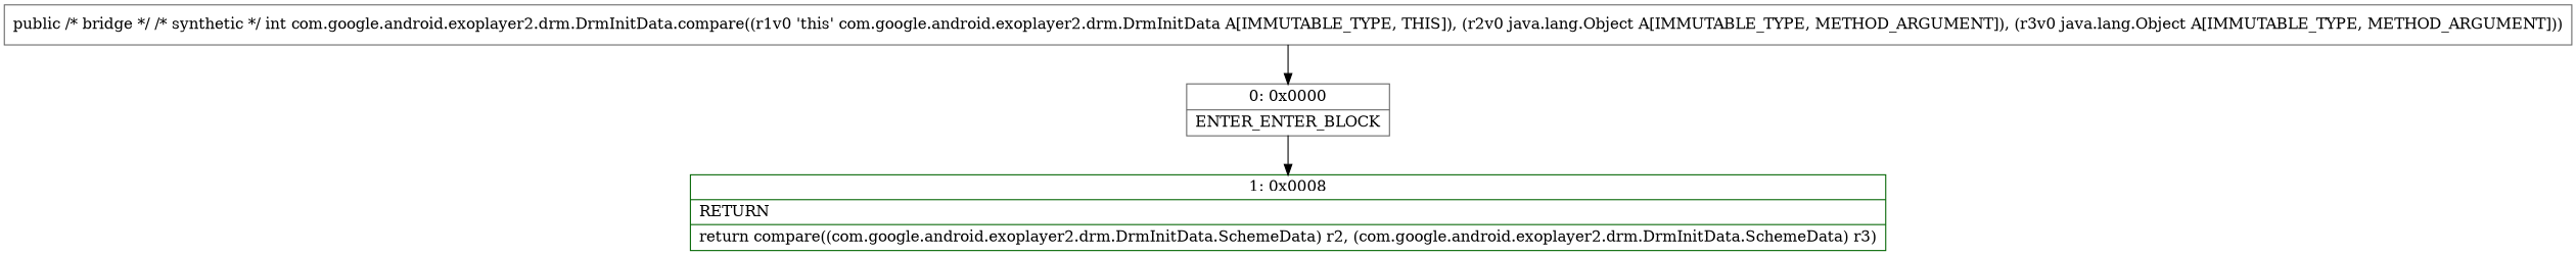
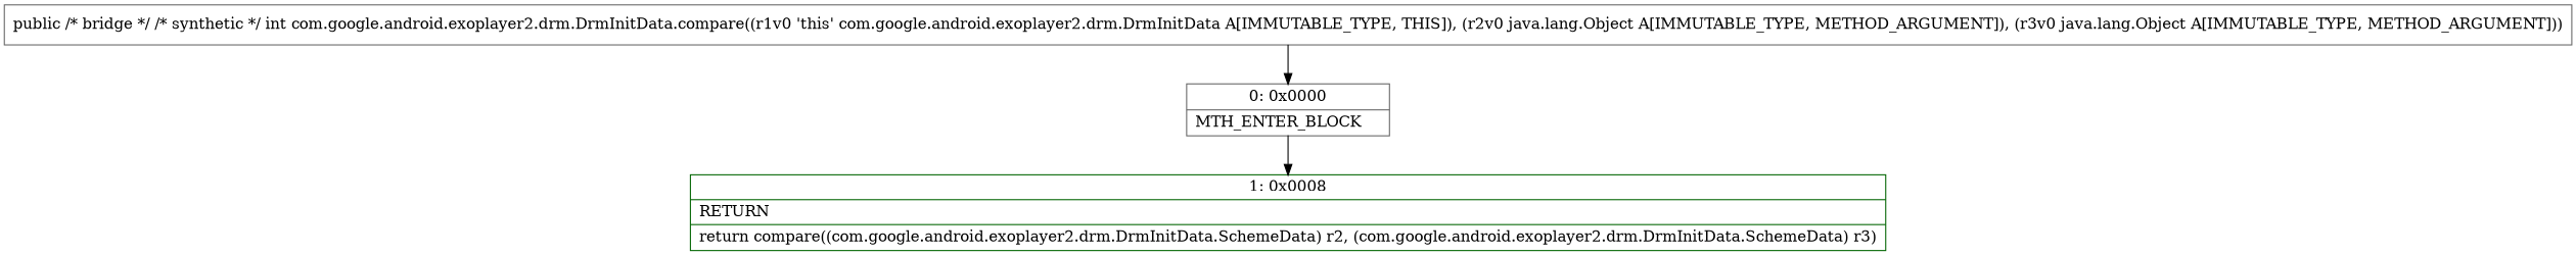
  digraph {
    node [shape=record color=gray40]
-   n1 [label="{0\:\ 0x0000|ENTER_ENTER_BLOCK\l}"]
+   n1 [label="{0\:\ 0x0000|MTH_ENTER_BLOCK\l}"]
    n2 [label="{1\:\ 0x0008|RETURN\l|return compare((com.google.android.exoplayer2.drm.DrmInitData.SchemeData) r2, (com.google.android.exoplayer2.drm.DrmInitData.SchemeData) r3)\l}" color=darkgreen]
    n3 [label="{public \/* bridge *\/ \/* synthetic *\/ int com.google.android.exoplayer2.drm.DrmInitData.compare((r1v0 'this' com.google.android.exoplayer2.drm.DrmInitData A[IMMUTABLE_TYPE, THIS]), (r2v0 java.lang.Object A[IMMUTABLE_TYPE, METHOD_ARGUMENT]), (r3v0 java.lang.Object A[IMMUTABLE_TYPE, METHOD_ARGUMENT])) }"]
    n1 -> n2
    n3 -> n1
  }
